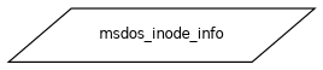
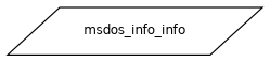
  digraph {
    rankdir=TB
-   n1 [color=black fillcolor=white fontname=Helvetica fontsize=10 height=0.2 label=msdos_inode_info shape=parallelogram style=filled width=0.4]
+   n1 [color=black fillcolor=white fontname=Helvetica fontsize=10 height=0.2 label=msdos_info_info shape=parallelogram style=filled width=0.4]
  }
